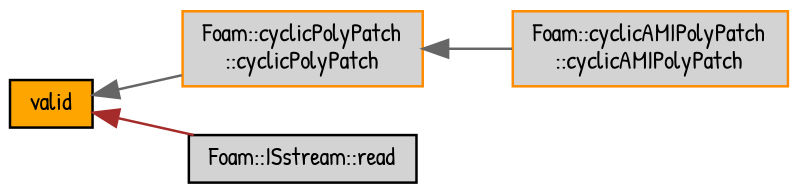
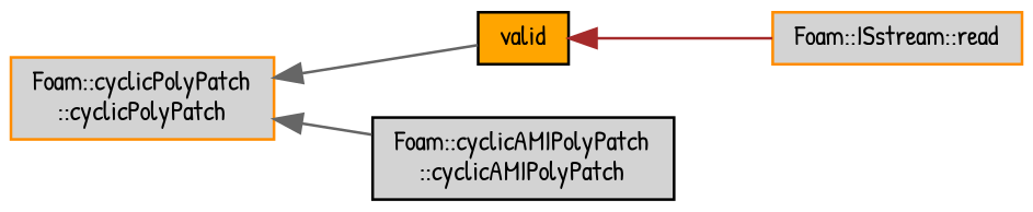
  digraph {
    fontname="Patrick Hand"
    rankdir=LR
    node [color=black fillcolor=lightgrey fontname="Patrick Hand" fontsize=10 shape=record style=filled]
    edge [color=gray40 dir=back fontname="Patrick Hand" fontsize=10 labelfontname=FreeSans labelfontsize=10 style=solid]
    n1 [fillcolor=orange fontcolor=black height=0.2 label=valid width=0.4]
    n2 [color=darkorange height=0.2 label="Foam::cyclicPolyPatch\l::cyclicPolyPatch" width=0.4]
-   n3 [height=0.2 label="Foam::ISstream::read" width=0.4]
-   n4 [color=darkorange height=0.2 label="Foam::cyclicAMIPolyPatch\l::cyclicAMIPolyPatch" width=0.4]
-   n1 -> n2
+   n3 [color=darkorange height=0.2 label="Foam::ISstream::read" width=0.4]
+   n4 [height=0.2 label="Foam::cyclicAMIPolyPatch\l::cyclicAMIPolyPatch" width=0.4]
+   n2 -> n1
    n1 -> n3 [color=brown]
    n2 -> n4
  }
